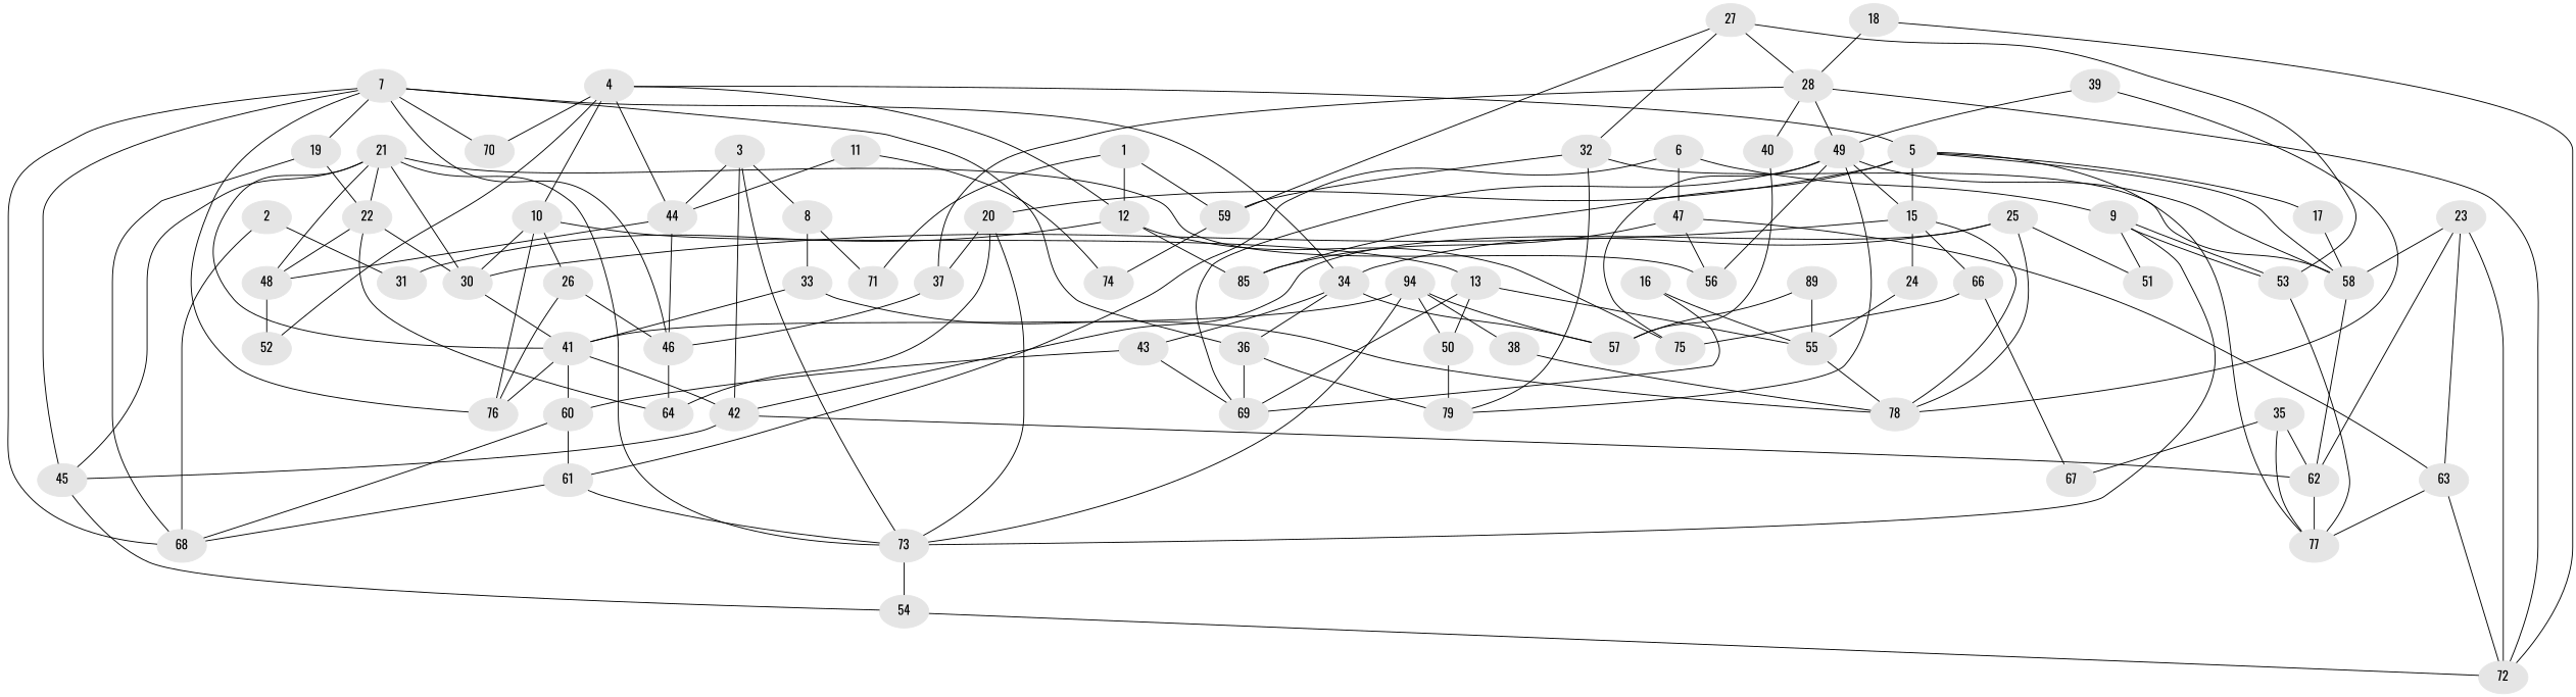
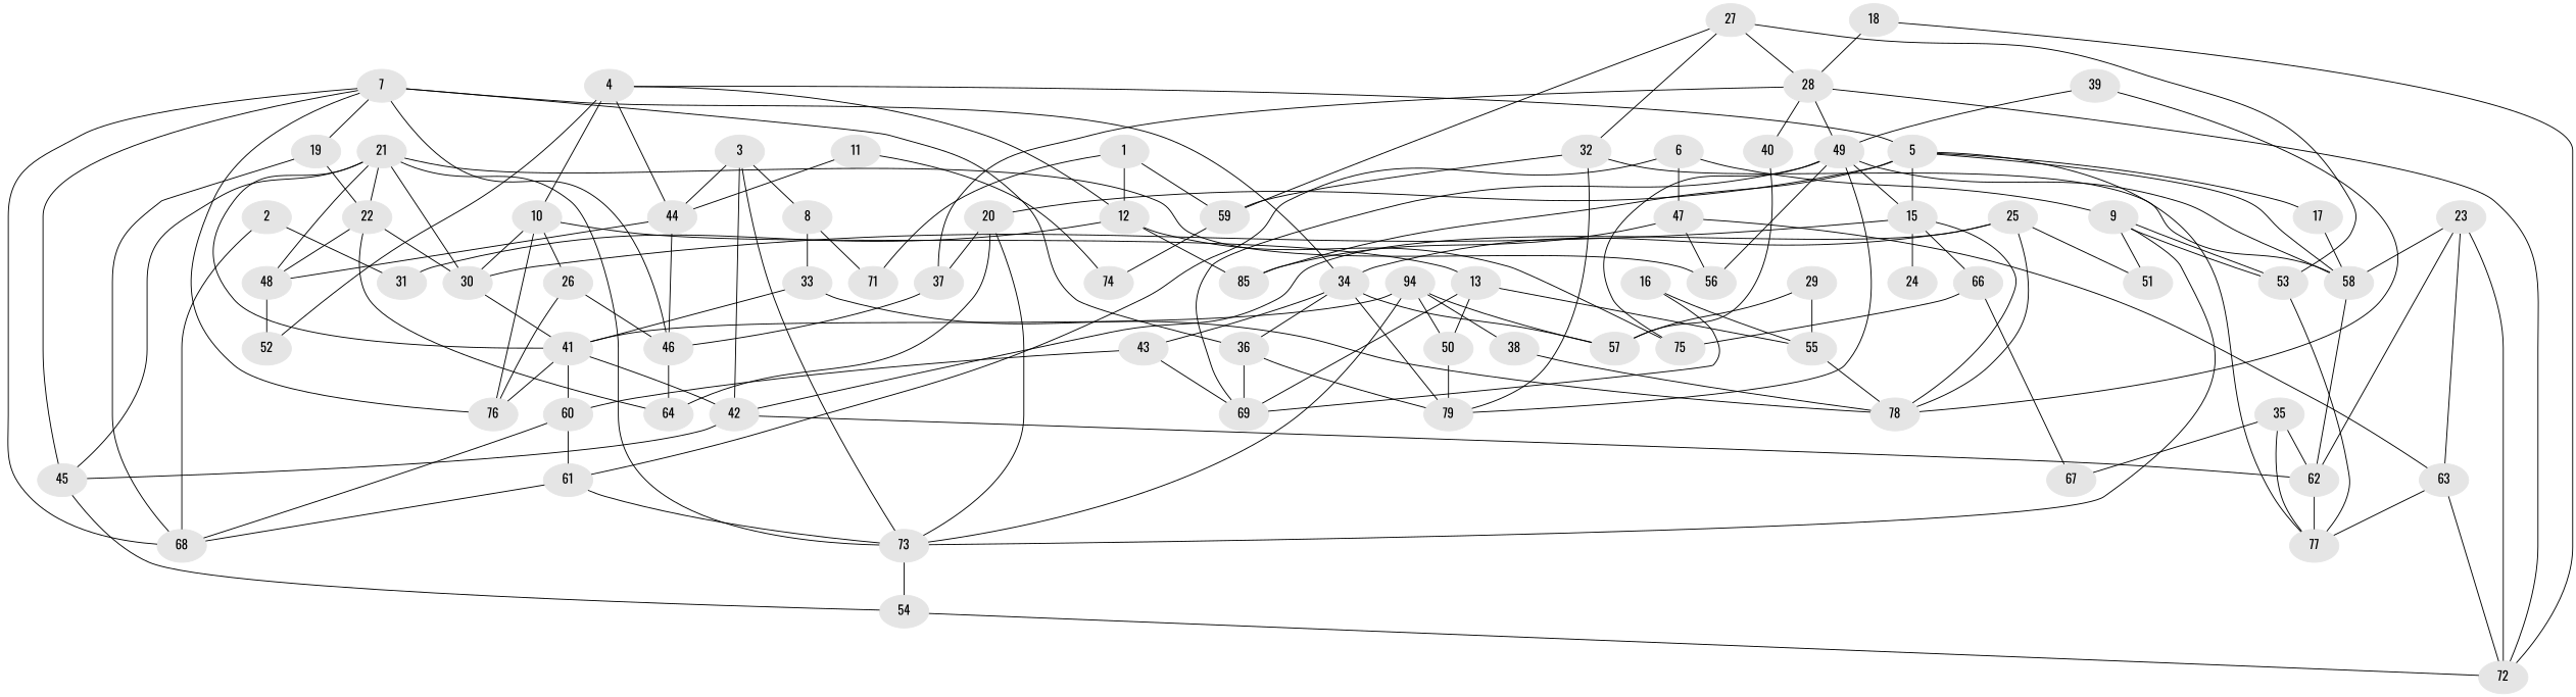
  graph {
    fontname=Oswald
    node [color=gray90 fontname=Oswald style=filled]
    edge [fontname=Oswald]
    1
    12
    59
    71
    31
    n6 [label=85]
    75
    74
    2
    68
    58
    62
    3
    8
    42
    44
    73
    33
    45
    46
    48
    54
    4
    5
    10
    52
-   70
    15
    17
    20
    77
    76
    13
    26
    30
    24
    66
    78
    37
    64
    6
    9
    47
    61
    51
    53
    56
    63
    7
    19
    34
    36
    22
    57
    79
    43
    69
    50
    55
    41
    11
    n62 [label=94]
    38
    60
    67
    16
    18
    28
    72
    40
    49
    21
    23
    25
    27
    32
-   29 [label=89]
+   29
    35
    39
    1 -- 12
    1 -- 59
    1 -- 71
    12 -- 31
    12 -- n6
    12 -- 75
    59 -- 74
    2 -- 31
    2 -- 68
    58 -- 62
    62 -- 77
    3 -- 8
    3 -- 42
    3 -- 44
    3 -- 73
    8 -- 71
    8 -- 33
    42 -- 62
    42 -- 45
    44 -- 46
    44 -- 48
    73 -- 54
    33 -- 78
    33 -- 41
    45 -- 54
    46 -- 64
    48 -- 52
    54 -- 72
    4 -- 12
    4 -- 44
    4 -- 5
    4 -- 10
    4 -- 52
-   4 -- 70
    5 -- n6
    5 -- 58
    5 -- 15
    5 -- 17
    5 -- 20
    5 -- 77
    10 -- 76
    10 -- 13
    10 -- 26
    10 -- 30
    15 -- 30
    15 -- 24
    15 -- 66
    15 -- 78
    17 -- 58
    20 -- 73
    20 -- 37
    20 -- 64
    13 -- 69
    13 -- 50
    13 -- 55
    26 -- 46
    26 -- 76
    30 -- 41
-   24 -- 55
    66 -- 75
    66 -- 67
    37 -- 46
    6 -- 9
    6 -- 47
    6 -- 61
    9 -- 73
    9 -- 51
    9 -- 53
    9 -- 53
    47 -- n6
    47 -- 56
    47 -- 63
    61 -- 68
    61 -- 73
    53 -- 77
    63 -- 77
    63 -- 72
    7 -- 68
    7 -- 45
    7 -- 46
-   7 -- 70
    7 -- 76
    7 -- 19
    7 -- 34
    7 -- 36
    19 -- 68
    19 -- 22
    34 -- 36
    34 -- 57
+   34 -- 79
    34 -- 43
    36 -- 79
    36 -- 69
    22 -- 48
    22 -- 30
    22 -- 64
    43 -- 69
    43 -- 60
    50 -- 79
    55 -- 78
    41 -- 42
    41 -- 76
    41 -- 60
    11 -- 74
    11 -- 44
    n62 -- 73
    n62 -- 57
    n62 -- 50
    n62 -- 41
    n62 -- 38
    38 -- 78
    60 -- 68
    60 -- 61
    16 -- 69
    16 -- 55
    18 -- 28
    18 -- 72
    28 -- 37
    28 -- 72
    28 -- 40
    28 -- 49
    40 -- 57
    49 -- 75
    49 -- 58
    49 -- 15
    49 -- 56
    49 -- 79
    49 -- 69
    21 -- 73
    21 -- 45
    21 -- 48
    21 -- 30
    21 -- 56
    21 -- 22
    21 -- 41
    23 -- 58
    23 -- 62
    23 -- 63
    23 -- 72
    25 -- 42
    25 -- 78
    25 -- 51
    25 -- 34
    27 -- 59
    27 -- 53
    27 -- 28
    27 -- 32
    32 -- 59
    32 -- 58
    32 -- 79
    29 -- 57
    29 -- 55
    35 -- 62
    35 -- 77
    35 -- 67
    39 -- 78
    39 -- 49
  }
